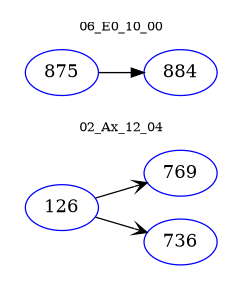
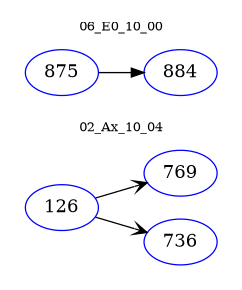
  digraph {
    rankdir=LR
    node [color=blue]
    edge [arrowhead=vee color=black style=solid]
    n1 [label=126]
    n2 [label=736]
    n3 [label=769]
    n4 [label=875]
    n5 [label=884]
    subgraph cluster_1 {
      color=white
      fontsize=10
-     label="02_Ax_12_04"
+     label="02_Ax_10_04"
      n1
      n2
      n3
    }
    subgraph cluster_2 {
      color=white
      fontsize=10
      label="06_E0_10_00"
      n4
      n5
    }
    n1 -> n2
    n1 -> n3
    n4 -> n5 [arrowhead=normal]
  }
